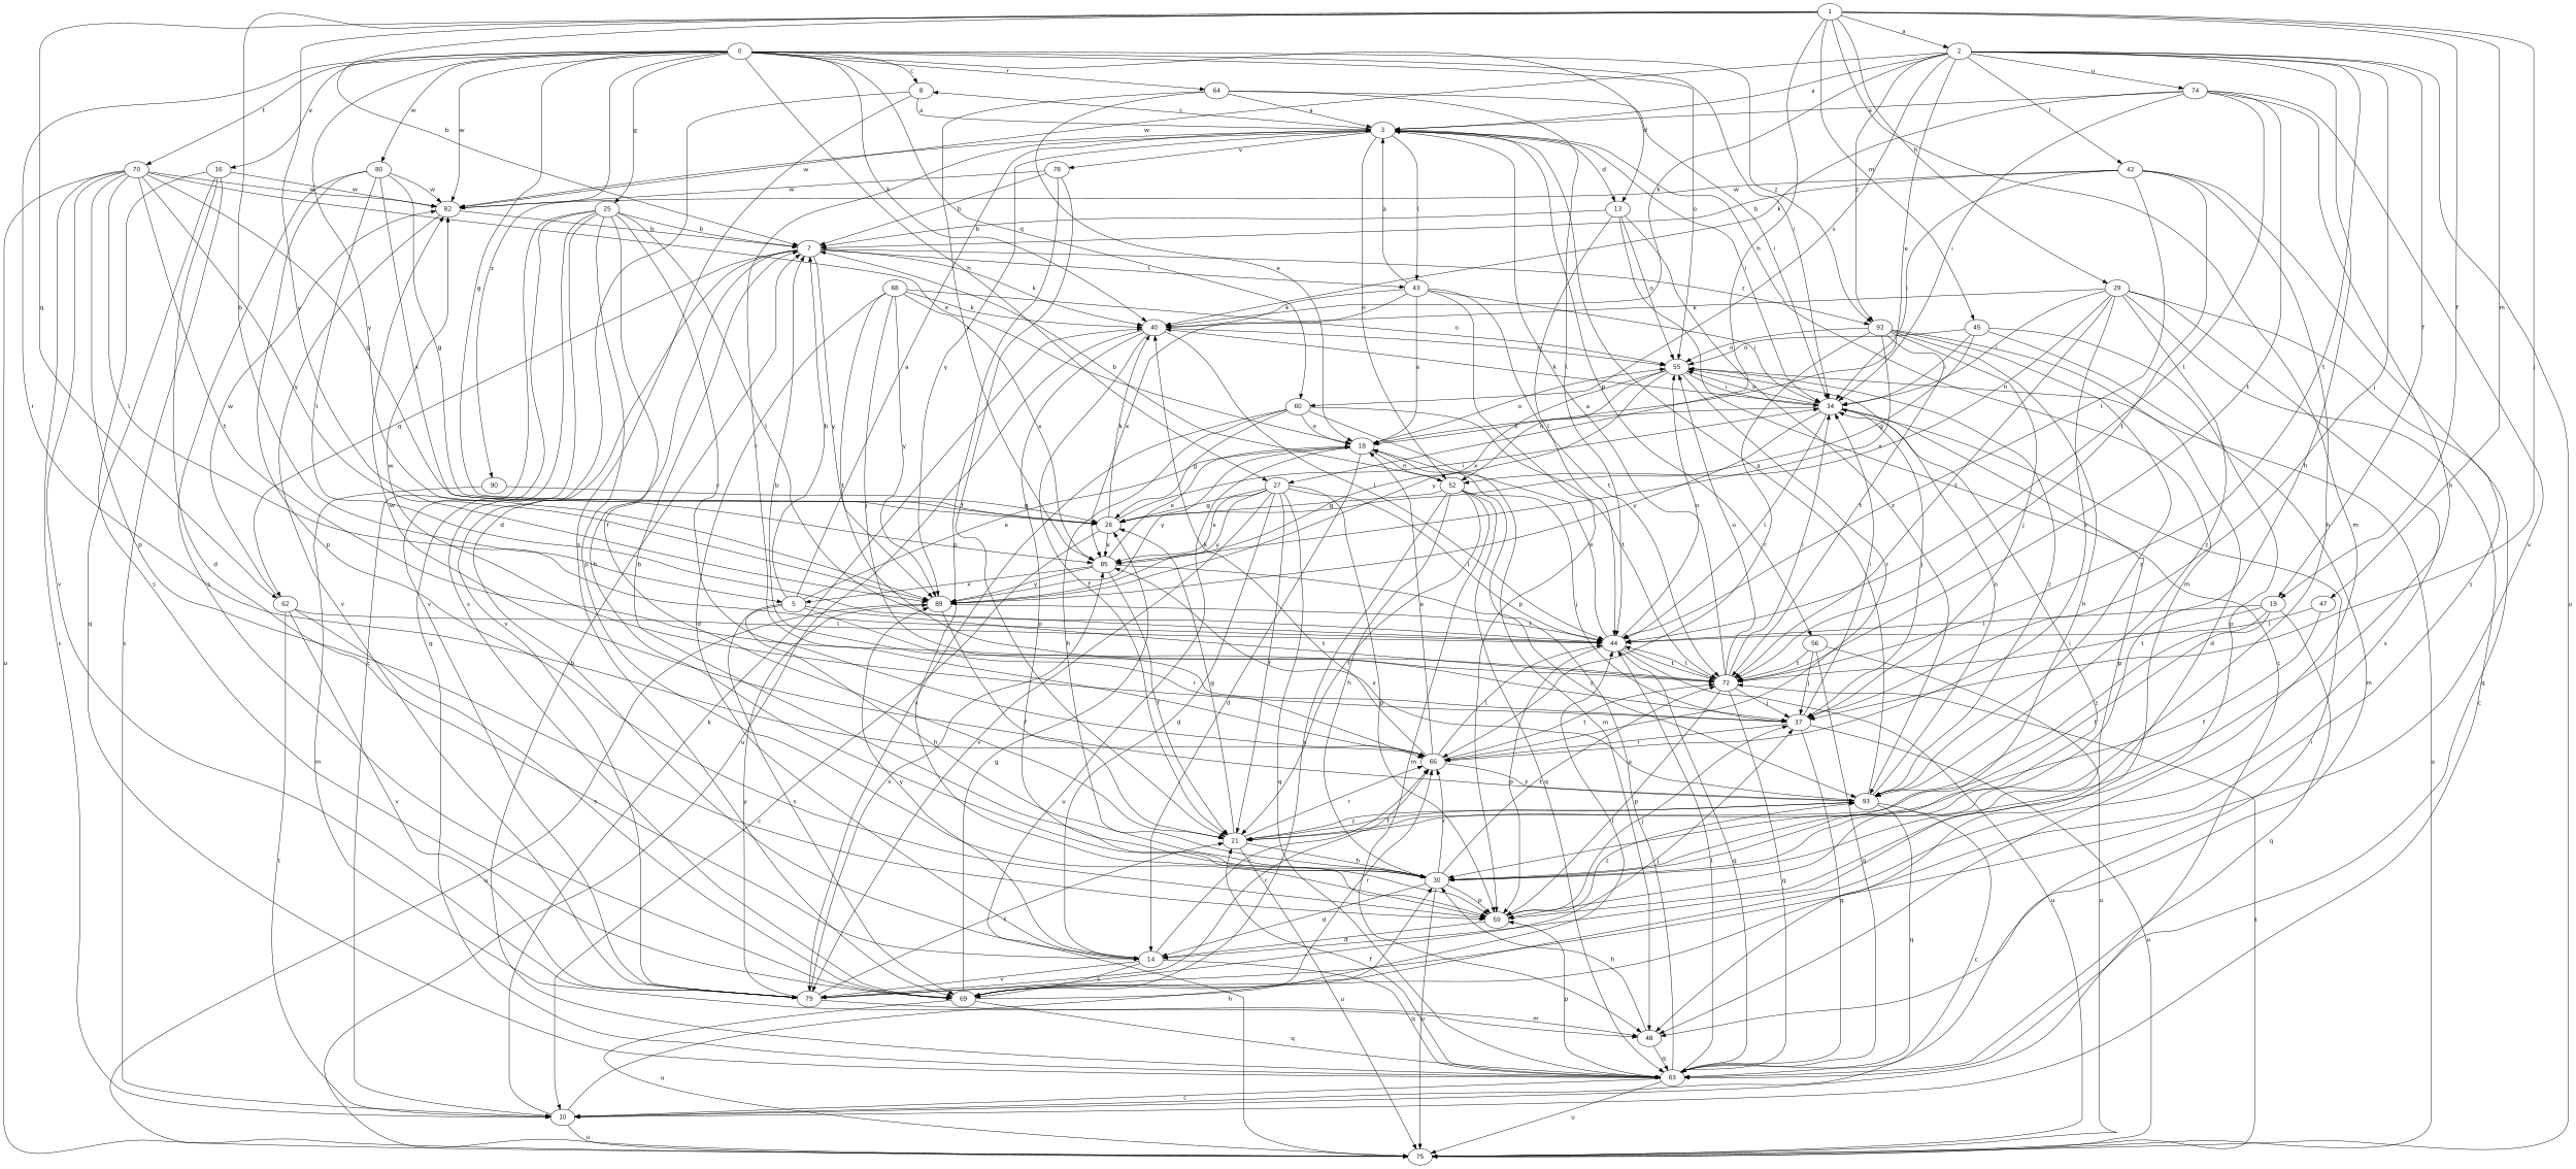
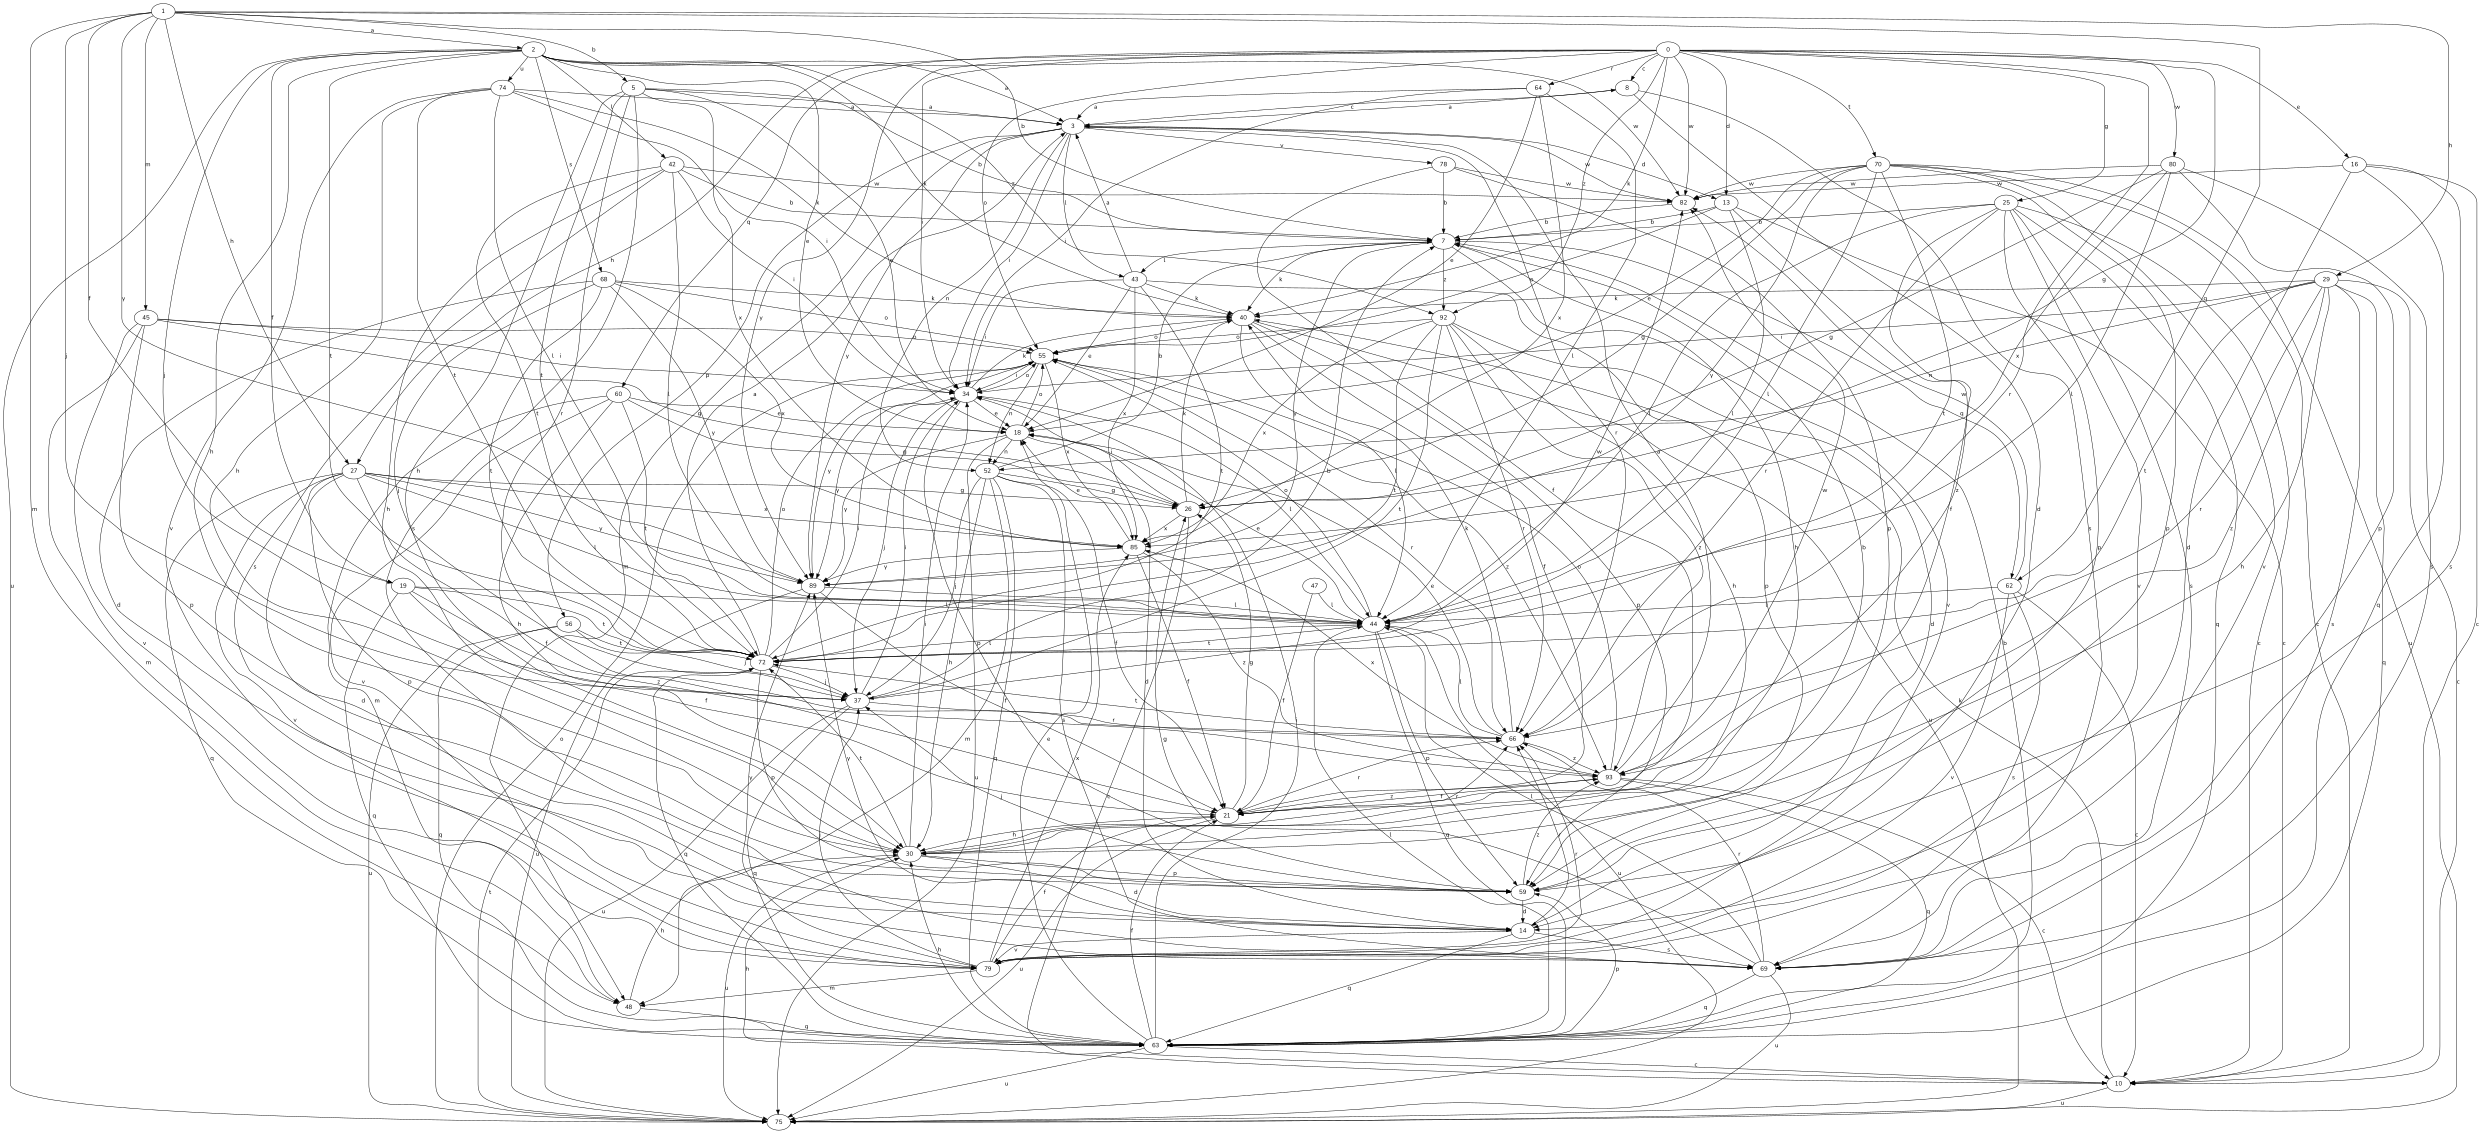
  strict digraph {
    fontname=Nunito
    node [fontname=Nunito]
    edge [fontname=Nunito]
    0
    8
    13
    16
    25
    26
    27
    34
    40
    55
    60
    64
    66
    70
    80
    82
    89
-   90
    92
    3
    69
    14
    7
    10
    44
    93
    63
    79
    21
    59
    85
    37
    18
    75
    52
    48
    30
    72
    1
    2
    5
    19
    29
    45
    47
    62
    42
    68
    74
    43
    56
    78
    0 -> 8 [label=c]
    0 -> 13 [label=d]
    0 -> 16 [label=e]
    0 -> 25 [label=g]
    0 -> 26 [label=g]
    0 -> 27 [label=h]
    0 -> 34 [label=i]
    0 -> 40 [label=k]
    0 -> 55 [label=o]
    0 -> 60 [label=q]
    0 -> 64 [label=r]
    0 -> 66 [label=r]
    0 -> 70 [label=t]
    0 -> 80 [label=w]
    0 -> 82 [label=w]
    0 -> 89 [label=y]
-   0 -> 90 [label=z]
    0 -> 92 [label=z]
    8 -> 3 [label=a]
    8 -> 69 [label=s]
    8 -> 14 [label=d]
    13 -> 55 [label=o]
    13 -> 7 [label=b]
    13 -> 10 [label=c]
    13 -> 44 [label=l]
    13 -> 93 [label=z]
    16 -> 82 [label=w]
    16 -> 69 [label=s]
    16 -> 14 [label=d]
    16 -> 10 [label=c]
    16 -> 63 [label=q]
    25 -> 66 [label=r]
    25 -> 69 [label=s]
    25 -> 7 [label=b]
    25 -> 10 [label=c]
    25 -> 44 [label=l]
    25 -> 63 [label=q]
    25 -> 79 [label=v]
    25 -> 21 [label=f]
    25 -> 59 [label=p]
    26 -> 34 [label=i]
    26 -> 40 [label=k]
    26 -> 10 [label=c]
    26 -> 85 [label=x]
    27 -> 26 [label=g]
    27 -> 89 [label=y]
    27 -> 14 [label=d]
    27 -> 44 [label=l]
    27 -> 63 [label=q]
    27 -> 79 [label=v]
    27 -> 21 [label=f]
    27 -> 59 [label=p]
    27 -> 85 [label=x]
    34 -> 40 [label=k]
    34 -> 55 [label=o]
    34 -> 89 [label=y]
    34 -> 44 [label=l]
    34 -> 59 [label=p]
    34 -> 37 [label=j]
    34 -> 18 [label=e]
    40 -> 55 [label=o]
    40 -> 44 [label=l]
    40 -> 21 [label=f]
    40 -> 59 [label=p]
    40 -> 75 [label=u]
    55 -> 34 [label=i]
    55 -> 66 [label=r]
    55 -> 89 [label=y]
    55 -> 93 [label=z]
    55 -> 85 [label=x]
    55 -> 52 [label=n]
    60 -> 26 [label=g]
    60 -> 79 [label=v]
    60 -> 18 [label=e]
    60 -> 48 [label=m]
    60 -> 30 [label=h]
    60 -> 72 [label=t]
    64 -> 34 [label=i]
    64 -> 3 [label=a]
    64 -> 44 [label=l]
    64 -> 85 [label=x]
    64 -> 18 [label=e]
    66 -> 40 [label=k]
    66 -> 44 [label=l]
    66 -> 93 [label=z]
    66 -> 18 [label=e]
    66 -> 72 [label=t]
    70 -> 26 [label=g]
    70 -> 82 [label=w]
    70 -> 89 [label=y]
    70 -> 10 [label=c]
    70 -> 44 [label=l]
    70 -> 79 [label=v]
    70 -> 59 [label=p]
    70 -> 18 [label=e]
    70 -> 75 [label=u]
    70 -> 72 [label=t]
    80 -> 26 [label=g]
    80 -> 82 [label=w]
    80 -> 69 [label=s]
    80 -> 44 [label=l]
    80 -> 59 [label=p]
    80 -> 85 [label=x]
    82 -> 7 [label=b]
    89 -> 44 [label=l]
    89 -> 21 [label=f]
    89 -> 75 [label=u]
-   90 -> 26 [label=g]
-   90 -> 48 [label=m]
    92 -> 55 [label=o]
    92 -> 66 [label=r]
    92 -> 14 [label=d]
    92 -> 93 [label=z]
    92 -> 85 [label=x]
-   92 -> 37 [label=j]
+   92 -> 37 [label=t]
    92 -> 30 [label=h]
    92 -> 72 [label=t]
    3 -> 8 [label=c]
    3 -> 13 [label=d]
    3 -> 34 [label=i]
    3 -> 66 [label=r]
    3 -> 82 [label=w]
    3 -> 89 [label=y]
    3 -> 52 [label=n]
    3 -> 48 [label=m]
    3 -> 43 [label=l]
    3 -> 56 [label=p]
    3 -> 78 [label=v]
    69 -> 26 [label=g]
    69 -> 66 [label=r]
    69 -> 44 [label=l]
    69 -> 63 [label=q]
    69 -> 75 [label=u]
    14 -> 66 [label=r]
    14 -> 89 [label=y]
    14 -> 69 [label=s]
    14 -> 63 [label=q]
    14 -> 79 [label=v]
    7 -> 40 [label=k]
    7 -> 89 [label=y]
    7 -> 92 [label=z]
    7 -> 79 [label=v]
    7 -> 30 [label=h]
    7 -> 62 [label=q]
    7 -> 43 [label=l]
    10 -> 40 [label=k]
    10 -> 75 [label=u]
    10 -> 30 [label=h]
    44 -> 55 [label=o]
    44 -> 63 [label=q]
    44 -> 59 [label=p]
    44 -> 18 [label=e]
    44 -> 75 [label=u]
    44 -> 72 [label=t]
    93 -> 55 [label=o]
    93 -> 82 [label=w]
    93 -> 3 [label=a]
    93 -> 10 [label=c]
    93 -> 63 [label=q]
    93 -> 21 [label=f]
    93 -> 85 [label=x]
    63 -> 34 [label=i]
    63 -> 7 [label=b]
    63 -> 10 [label=c]
    63 -> 44 [label=l]
    63 -> 21 [label=f]
    63 -> 59 [label=p]
    63 -> 18 [label=e]
    63 -> 75 [label=u]
+   63 -> 30 [label=h]
    79 -> 66 [label=r]
    79 -> 89 [label=y]
    79 -> 21 [label=f]
    79 -> 85 [label=x]
    79 -> 37 [label=j]
    79 -> 48 [label=m]
    21 -> 26 [label=g]
    21 -> 66 [label=r]
    21 -> 93 [label=z]
    21 -> 75 [label=u]
    21 -> 30 [label=h]
    59 -> 14 [label=d]
    59 -> 93 [label=z]
    59 -> 37 [label=j]
    85 -> 89 [label=y]
    85 -> 93 [label=z]
    85 -> 21 [label=f]
    85 -> 18 [label=e]
    37 -> 34 [label=i]
    37 -> 66 [label=r]
    37 -> 82 [label=w]
    37 -> 7 [label=b]
    37 -> 63 [label=q]
    37 -> 75 [label=u]
    18 -> 55 [label=o]
    18 -> 89 [label=y]
    18 -> 14 [label=d]
    18 -> 75 [label=u]
    18 -> 52 [label=n]
    75 -> 55 [label=o]
    75 -> 72 [label=t]
    52 -> 26 [label=g]
    52 -> 69 [label=s]
    52 -> 7 [label=b]
    52 -> 63 [label=q]
    52 -> 21 [label=f]
    52 -> 37 [label=j]
    52 -> 48 [label=m]
    52 -> 30 [label=h]
    48 -> 63 [label=q]
    48 -> 30 [label=h]
    30 -> 34 [label=i]
    30 -> 66 [label=r]
    30 -> 14 [label=d]
    30 -> 7 [label=b]
    30 -> 59 [label=p]
    30 -> 75 [label=u]
    30 -> 72 [label=t]
    72 -> 34 [label=i]
    72 -> 55 [label=o]
    72 -> 3 [label=a]
    72 -> 44 [label=l]
    72 -> 63 [label=q]
    72 -> 59 [label=p]
    72 -> 37 [label=j]
    1 -> 27 [label=h]
    1 -> 89 [label=y]
    1 -> 7 [label=b]
    1 -> 37 [label=j]
    1 -> 48 [label=m]
    1 -> 2 [label=a]
    1 -> 5 [label=b]
    1 -> 19 [label=f]
    1 -> 29 [label=h]
    1 -> 45 [label=m]
-   1 -> 47 [label=m]
    1 -> 62 [label=q]
    2 -> 40 [label=k]
    2 -> 82 [label=w]
    2 -> 92 [label=z]
    2 -> 3 [label=a]
    2 -> 37 [label=j]
    2 -> 18 [label=e]
    2 -> 75 [label=u]
    2 -> 30 [label=h]
    2 -> 72 [label=t]
    2 -> 19 [label=f]
    2 -> 42 [label=l]
-   2 -> 60 [label=s]
+   2 -> 68 [label=s]
    2 -> 74 [label=u]
    5 -> 66 [label=r]
    5 -> 3 [label=a]
    5 -> 69 [label=s]
    5 -> 7 [label=b]
-   85 -> 5 [label=x]
+   5 -> 85 [label=x]
    5 -> 18 [label=e]
    5 -> 30 [label=h]
    5 -> 72 [label=t]
    19 -> 44 [label=l]
    19 -> 93 [label=z]
    19 -> 63 [label=q]
    19 -> 21 [label=f]
    19 -> 72 [label=t]
    29 -> 34 [label=i]
    29 -> 40 [label=k]
    29 -> 66 [label=r]
    29 -> 69 [label=s]
    29 -> 10 [label=c]
    29 -> 93 [label=z]
    29 -> 63 [label=q]
    29 -> 52 [label=n]
+   29 -> 30 [label=h]
    29 -> 72 [label=t]
    45 -> 26 [label=g]
    45 -> 34 [label=i]
    45 -> 55 [label=o]
-   82 -> 79 [label=v]
+   45 -> 79 [label=v]
    45 -> 59 [label=p]
    45 -> 48 [label=m]
    47 -> 44 [label=l]
    47 -> 21 [label=f]
    62 -> 82 [label=w]
    62 -> 69 [label=s]
    62 -> 10 [label=c]
    62 -> 44 [label=l]
    62 -> 79 [label=v]
    42 -> 34 [label=i]
    42 -> 82 [label=w]
    42 -> 69 [label=s]
    42 -> 7 [label=b]
    42 -> 44 [label=l]
    42 -> 30 [label=h]
    42 -> 72 [label=t]
    68 -> 40 [label=k]
    68 -> 55 [label=o]
    68 -> 89 [label=y]
    68 -> 14 [label=d]
    68 -> 85 [label=x]
    68 -> 37 [label=j]
    68 -> 72 [label=t]
    74 -> 34 [label=i]
    74 -> 40 [label=k]
    74 -> 3 [label=a]
    74 -> 44 [label=l]
    74 -> 79 [label=v]
    74 -> 30 [label=h]
    74 -> 72 [label=t]
    43 -> 34 [label=i]
    43 -> 40 [label=k]
    43 -> 3 [label=a]
    43 -> 59 [label=p]
    43 -> 85 [label=x]
    43 -> 18 [label=e]
    43 -> 72 [label=t]
    56 -> 63 [label=q]
    56 -> 37 [label=j]
    56 -> 75 [label=u]
    56 -> 72 [label=t]
    78 -> 82 [label=w]
    78 -> 7 [label=b]
    78 -> 21 [label=f]
    78 -> 59 [label=p]
  }
